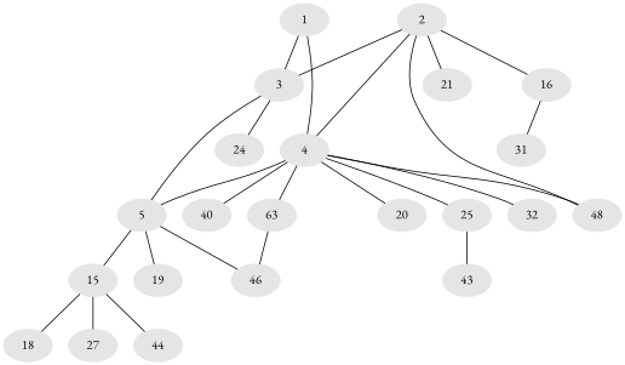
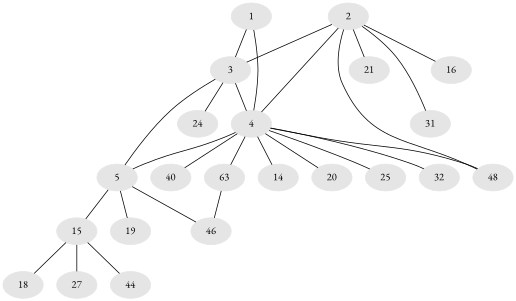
  graph {
    fontname="EB Garamond"
    node [color=gray90 fontname="EB Garamond" style=filled]
    edge [fontname="EB Garamond"]
    2 [super="+22+28+16"]
    3 [super="+39+8"]
    4 [super="+23+6+26+33+10"]
    21
    31 [super="+45"]
    n6 [label=16]
    1
    5 [super="+7"]
    24
    n10 [label=63]
+   14
    20
    25 [super="+35"]
    n14 [label=32]
    40
    48
    15
    19 [super="+46"]
    n19 [label=46]
-   43
    18
    27 [super="+29"]
    44
    2 -- 3
    2 -- 4
    2 -- 21
-   n6 -- 31
+   2 -- 31
    2 -- n6
+   3 -- 4 [weight=3]
    3 -- 5
    3 -- 24
    4 -- 5 [weight=3]
    4 -- n10
+   4 -- 14
    4 -- 20
    4 -- 25
    4 -- n14
    4 -- 40
    4 -- 48
    1 -- 3
    1 -- 4
    5 -- 15
    5 -- 19
    5 -- n19
    n10 -- n19
-   25 -- 43
    48 -- 2
    15 -- 18
    15 -- 27
    15 -- 44
  }
